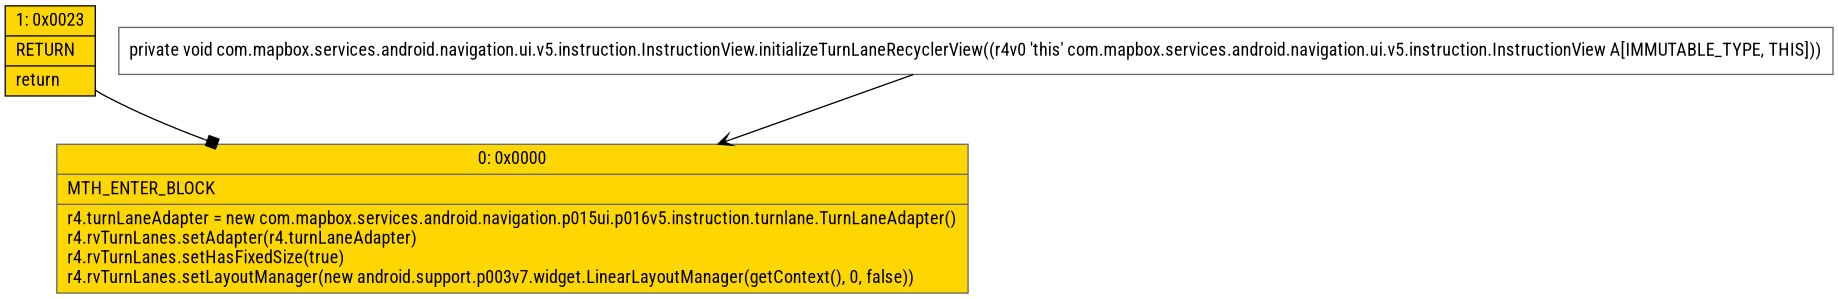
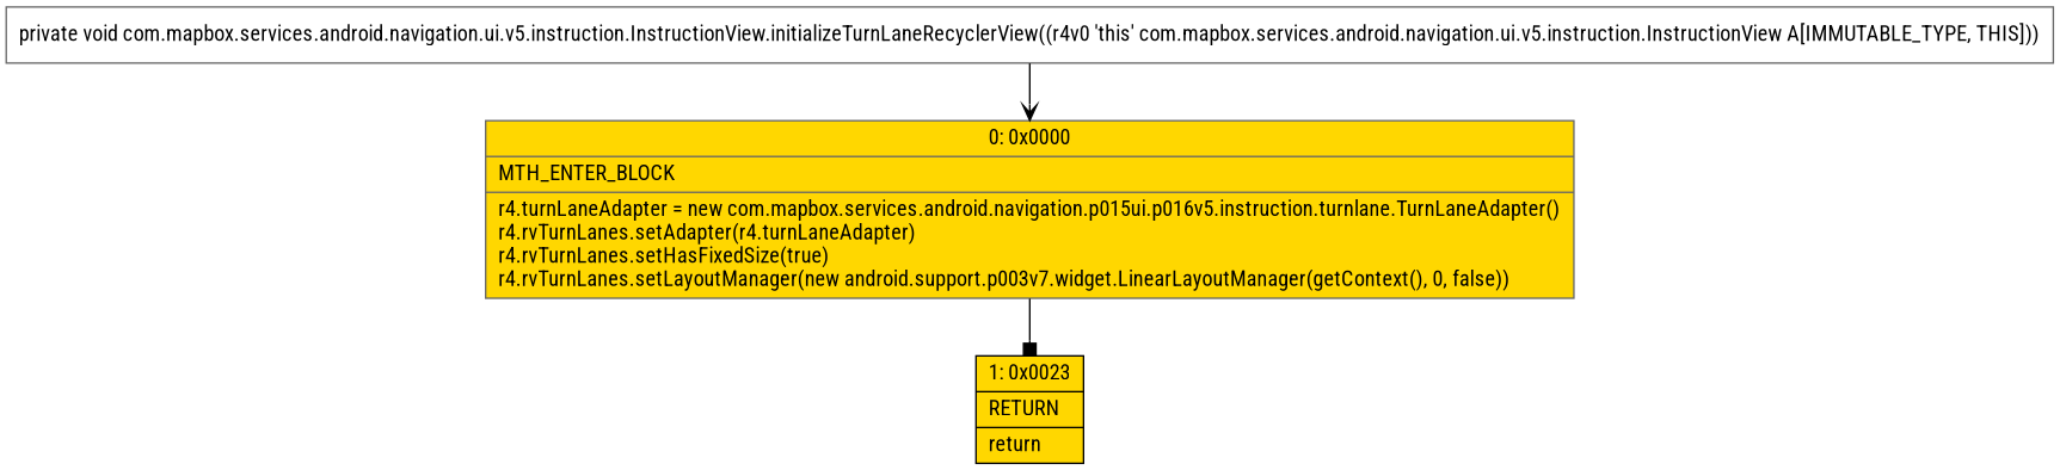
  digraph {
    fontname="Roboto Condensed"
    node [shape=record style=filled fillcolor=gold color=gray40 fontname="Roboto Condensed"]
    edge [fontname="Roboto Condensed"]
    n1 [label="{0\:\ 0x0000|MTH_ENTER_BLOCK\l|r4.turnLaneAdapter = new com.mapbox.services.android.navigation.p015ui.p016v5.instruction.turnlane.TurnLaneAdapter()\lr4.rvTurnLanes.setAdapter(r4.turnLaneAdapter)\lr4.rvTurnLanes.setHasFixedSize(true)\lr4.rvTurnLanes.setLayoutManager(new android.support.p003v7.widget.LinearLayoutManager(getContext(), 0, false))\l}"]
    n2 [label="{1\:\ 0x0023|RETURN\l|return\l}" color=black]
    n3 [label="{private void com.mapbox.services.android.navigation.ui.v5.instruction.InstructionView.initializeTurnLaneRecyclerView((r4v0 'this' com.mapbox.services.android.navigation.ui.v5.instruction.InstructionView A[IMMUTABLE_TYPE, THIS])) }" fillcolor=white]
-   n2 -> n1 [arrowhead=box]
+   n1 -> n2 [arrowhead=box]
    n3 -> n1 [arrowhead=vee]
  }
